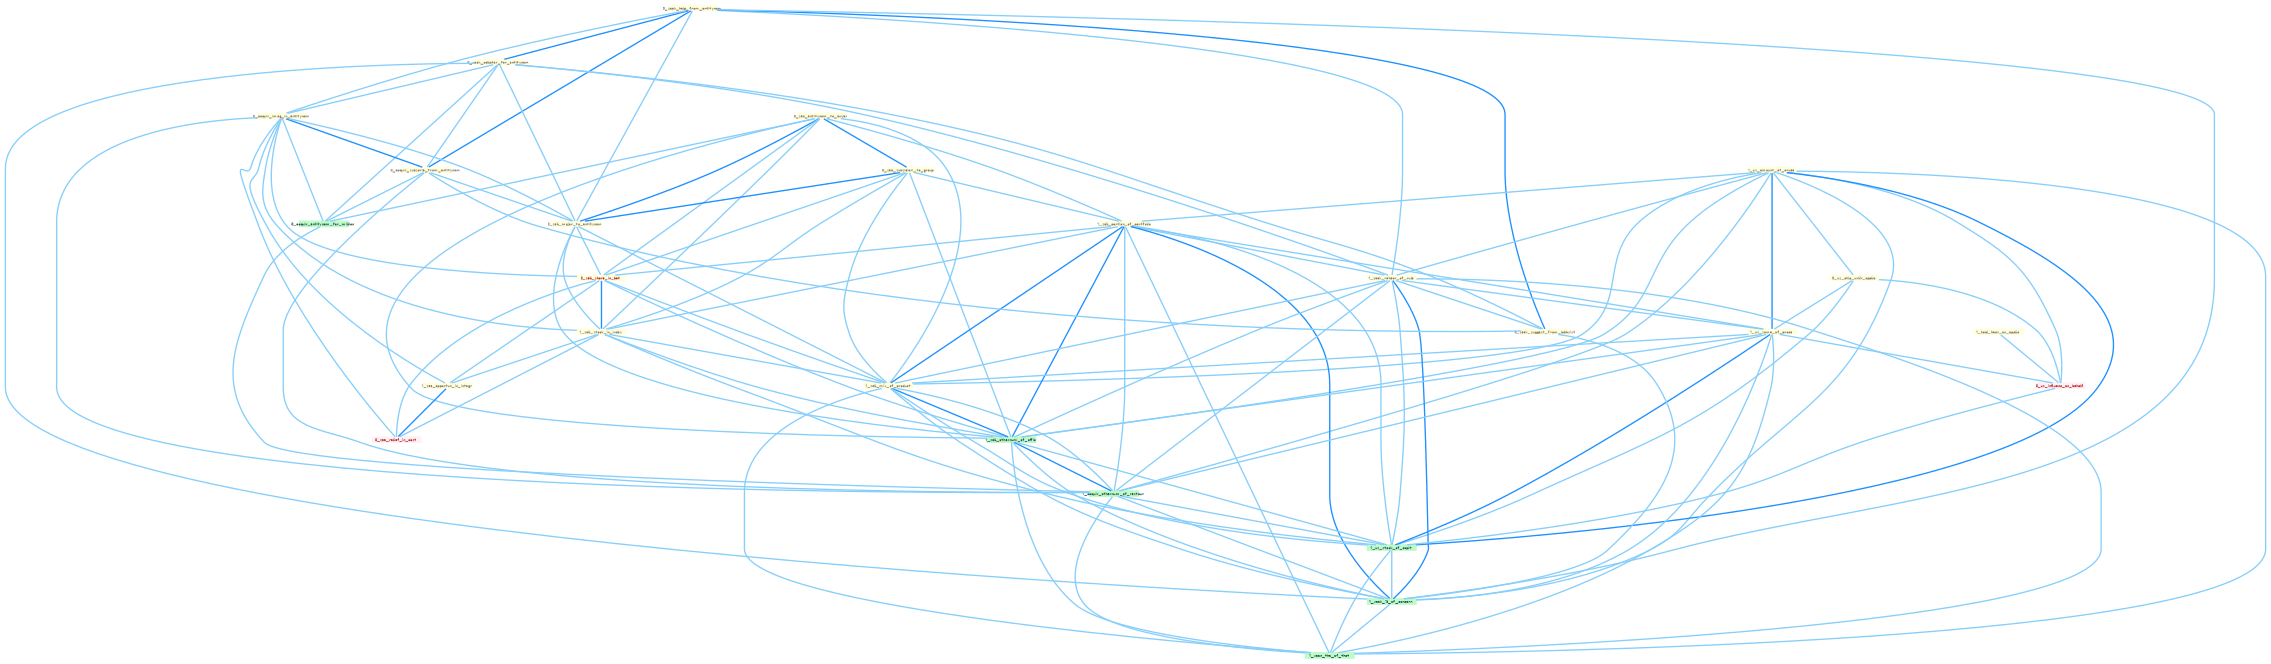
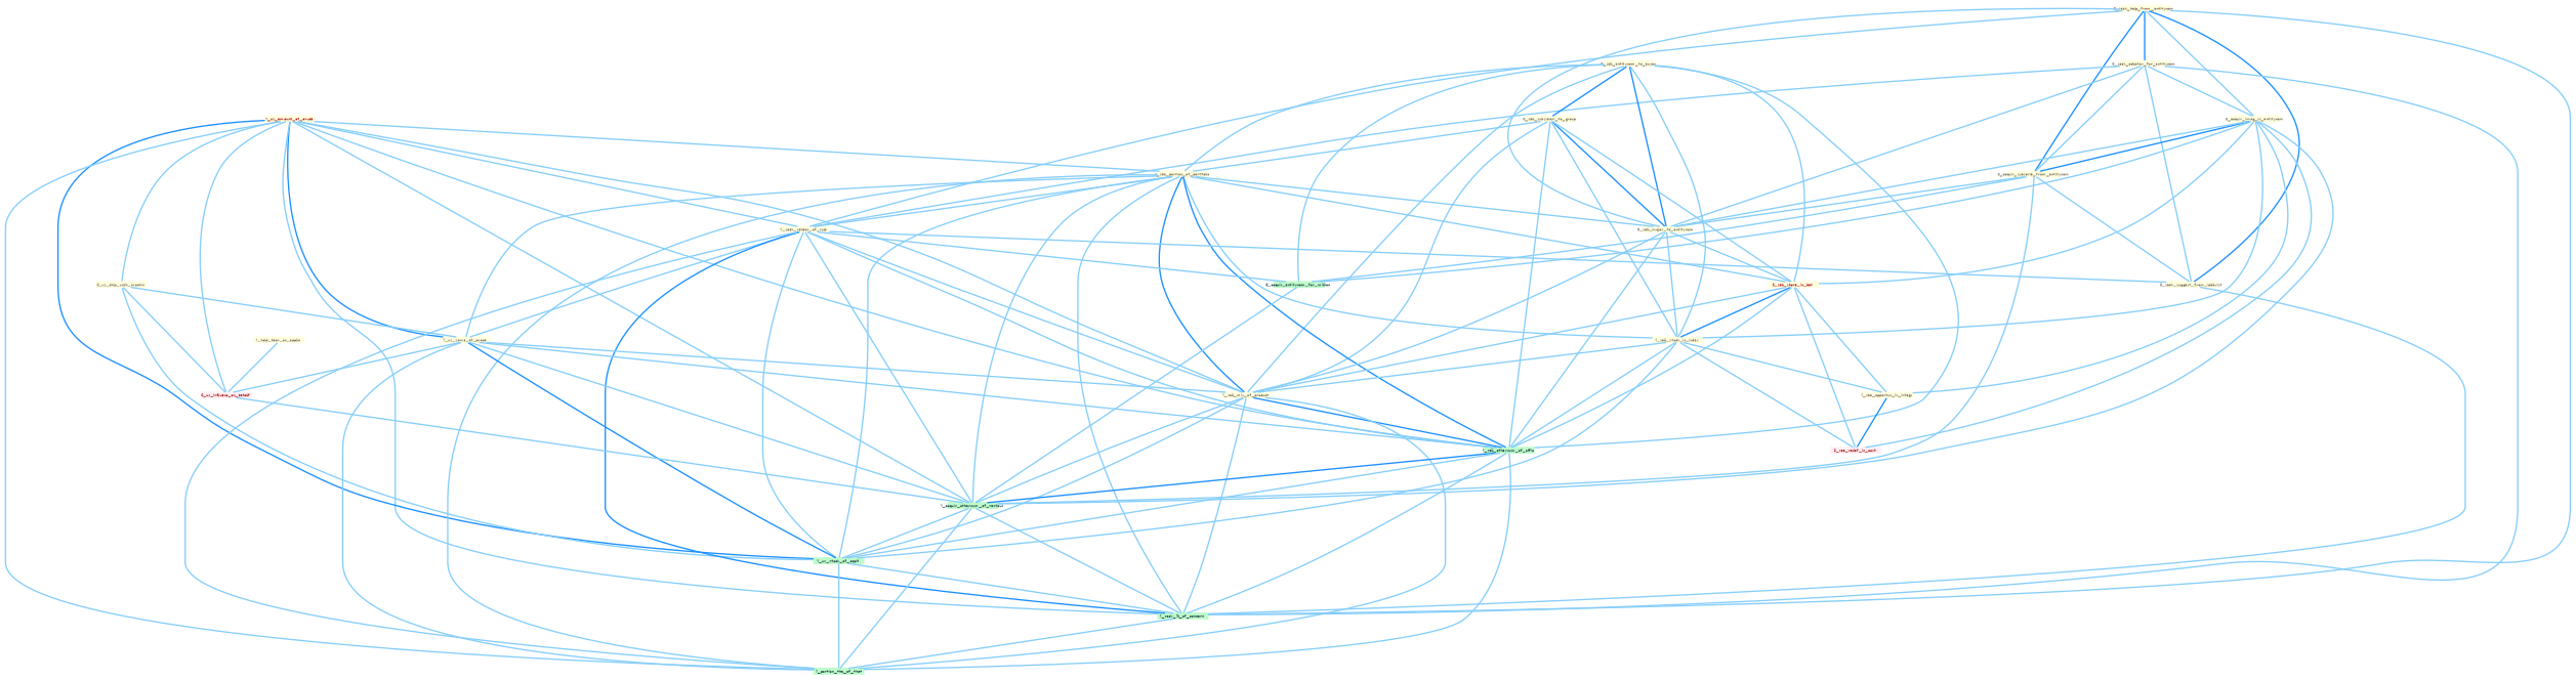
  graph {
    fontname="Patrick Hand"
    node [color="#ffffe0" fixedsize=true fontcolor="#8b7d6b" fontname="Patrick Hand" fontsize=4 shape=polygon style=filled]
    edge [color="#87cefa" fontname="Patrick Hand" w=1]
    "0_seek_help_from_entitynam " [height=.06 width=.5]
-   "1_us_amount_of_crude " [height=.06 width=.5]
+   "1_us_amount_of_crude " [fontcolor="#b22222" height=.06 width=.5]
    "0_seek_collater_for_entitynam " [height=.06 width=.5]
-   "0_us_chip_unlik_machin " [height=.06 width=.5 label="0_us_chip_unlik_applic"]
+   "0_us_chip_unlik_machin " [height=.06 width=.5]
    "0_acquir_imag_in_entitynam " [height=.06 width=.5]
    "0_sell_entitynam_to_buyer " [height=.06 width=.5]
    "0_sell_subsidiari_to_group " [height=.06 width=.5]
    "1_sell_portion_of_portfolio " [height=.06 width=.5]
    "1_seek_rehear_of_rule " [height=.06 width=.5]
    "0_acquir_subscrib_from_entitynam " [height=.06 width=.5]
    "0_sell_major_to_entitynam " [height=.06 width=.5]
    "0_sell_share_in_bet " [fontcolor="#b22222" height=.06 width=.5]
    "1_sell_stock_in_index " [height=.06 width=.5]
    "1_us_some_of_proce " [height=.06 width=.5]
    "0_seek_suggest_from_lobbyist " [height=.06 width=.5]
    "1_sell_mix_of_product " [height=.06 width=.5]
    "1_hold_hear_on_applic " [height=.06 width=.5]
    "1_see_opportun_in_integr " [height=.06 width=.5]
    "0_us_influenc_on_behalf " [color="#fff0f5" fontcolor="#b22222" height=.06 width=.5]
    "0_see_relief_in_cost " [color="#fff0f5" fontcolor="#b22222" height=.06 width=.5]
    "1_seek_%_of_concern " [color="#BDFCC9" fontcolor="#2f4f4f" height=.06 width=.5]
    "1_sell_othernum_of_offic " [color="#BDFCC9" fontcolor="#2f4f4f" height=.06 width=.5]
    "1_acquir_othernum_of_restaur " [color="#BDFCC9" fontcolor="#2f4f4f" height=.06 width=.5]
    "1_us_stock_of_capit " [color="#BDFCC9" fontcolor="#2f4f4f" height=.06 width=.5]
-   "1_seen_the_of_that " [color="#BDFCC9" fontcolor="#2f4f4f" height=.06 width=.5]
+   "1_seen_the_of_that " [color="#BDFCC9" fontcolor="#2f4f4f" height=.06 width=.5 label="1_portion_the_of_that"]
    "0_acquir_entitynam_for_million " [color="#BDFCC9" fontcolor="#2f4f4f" height=.06 width=.5]
    subgraph sub_1 {
      "0_seek_help_from_entitynam "
      "1_us_amount_of_crude "
      "0_seek_collater_for_entitynam "
      "0_us_chip_unlik_machin "
      "0_acquir_imag_in_entitynam "
      "0_sell_entitynam_to_buyer "
      "0_sell_subsidiari_to_group "
      "1_sell_portion_of_portfolio "
      "1_seek_rehear_of_rule "
      "0_acquir_subscrib_from_entitynam "
      "0_sell_major_to_entitynam "
      "0_sell_share_in_bet "
      "1_sell_stock_in_index "
      "1_us_some_of_proce "
      "0_seek_suggest_from_lobbyist "
      "1_sell_mix_of_product "
      "1_hold_hear_on_applic "
      "1_see_opportun_in_integr "
    }
    subgraph sub_2 {
      "0_us_influenc_on_behalf "
      "0_see_relief_in_cost "
    }
    "0_seek_help_from_entitynam " -- "0_seek_collater_for_entitynam " [color="#1e90ff" w=2]
    "0_seek_help_from_entitynam " -- "0_acquir_imag_in_entitynam "
    "0_seek_help_from_entitynam " -- "1_seek_rehear_of_rule "
    "0_seek_help_from_entitynam " -- "0_acquir_subscrib_from_entitynam " [color="#1e90ff" w=2]
    "0_seek_help_from_entitynam " -- "0_sell_major_to_entitynam "
    "0_seek_help_from_entitynam " -- "0_seek_suggest_from_lobbyist " [color="#1e90ff" w=2]
    "0_seek_help_from_entitynam " -- "1_seek_%_of_concern "
    "1_us_amount_of_crude " -- "0_us_chip_unlik_machin "
    "1_us_amount_of_crude " -- "1_sell_portion_of_portfolio "
    "1_us_amount_of_crude " -- "1_seek_rehear_of_rule "
    "1_us_amount_of_crude " -- "1_us_some_of_proce " [color="#1e90ff" w=2]
    "1_us_amount_of_crude " -- "1_sell_mix_of_product "
    "1_us_amount_of_crude " -- "0_us_influenc_on_behalf "
    "1_us_amount_of_crude " -- "1_seek_%_of_concern "
    "1_us_amount_of_crude " -- "1_sell_othernum_of_offic "
    "1_us_amount_of_crude " -- "1_acquir_othernum_of_restaur "
    "1_us_amount_of_crude " -- "1_us_stock_of_capit " [color="#1e90ff" w=2]
    "1_us_amount_of_crude " -- "1_seen_the_of_that "
    "0_seek_collater_for_entitynam " -- "0_acquir_imag_in_entitynam "
    "0_seek_collater_for_entitynam " -- "1_seek_rehear_of_rule "
    "0_seek_collater_for_entitynam " -- "0_acquir_subscrib_from_entitynam "
    "0_seek_collater_for_entitynam " -- "0_sell_major_to_entitynam "
    "0_seek_collater_for_entitynam " -- "0_seek_suggest_from_lobbyist "
    "0_seek_collater_for_entitynam " -- "1_seek_%_of_concern "
-   "0_seek_collater_for_entitynam " -- "0_acquir_entitynam_for_million "
+   "1_seek_rehear_of_rule " -- "0_acquir_entitynam_for_million "
    "0_us_chip_unlik_machin " -- "1_us_some_of_proce "
    "0_us_chip_unlik_machin " -- "0_us_influenc_on_behalf "
    "0_us_chip_unlik_machin " -- "1_us_stock_of_capit "
    "0_acquir_imag_in_entitynam " -- "0_acquir_subscrib_from_entitynam " [color="#1e90ff" w=2]
    "0_acquir_imag_in_entitynam " -- "0_sell_major_to_entitynam "
    "0_acquir_imag_in_entitynam " -- "0_sell_share_in_bet "
    "0_acquir_imag_in_entitynam " -- "1_sell_stock_in_index "
    "0_acquir_imag_in_entitynam " -- "1_see_opportun_in_integr "
    "0_acquir_imag_in_entitynam " -- "0_see_relief_in_cost "
    "0_acquir_imag_in_entitynam " -- "1_acquir_othernum_of_restaur "
    "0_acquir_imag_in_entitynam " -- "0_acquir_entitynam_for_million "
    "0_sell_entitynam_to_buyer " -- "0_sell_subsidiari_to_group " [color="#1e90ff" w=2]
    "0_sell_entitynam_to_buyer " -- "1_sell_portion_of_portfolio "
    "0_sell_entitynam_to_buyer " -- "0_sell_major_to_entitynam " [color="#1e90ff" w=2]
    "0_sell_entitynam_to_buyer " -- "0_sell_share_in_bet "
    "0_sell_entitynam_to_buyer " -- "1_sell_stock_in_index "
    "0_sell_entitynam_to_buyer " -- "1_sell_mix_of_product "
    "0_sell_entitynam_to_buyer " -- "1_sell_othernum_of_offic "
    "0_sell_entitynam_to_buyer " -- "0_acquir_entitynam_for_million "
    "0_sell_subsidiari_to_group " -- "1_sell_portion_of_portfolio "
    "0_sell_subsidiari_to_group " -- "0_sell_major_to_entitynam " [color="#1e90ff" w=2]
    "0_sell_subsidiari_to_group " -- "0_sell_share_in_bet "
    "0_sell_subsidiari_to_group " -- "1_sell_stock_in_index "
    "0_sell_subsidiari_to_group " -- "1_sell_mix_of_product "
    "0_sell_subsidiari_to_group " -- "1_sell_othernum_of_offic "
    "1_sell_portion_of_portfolio " -- "1_seek_rehear_of_rule "
+   "1_sell_portion_of_portfolio " -- "0_sell_major_to_entitynam "
    "1_sell_portion_of_portfolio " -- "0_sell_share_in_bet "
    "1_sell_portion_of_portfolio " -- "1_sell_stock_in_index "
    "1_sell_portion_of_portfolio " -- "1_us_some_of_proce "
    "1_sell_portion_of_portfolio " -- "1_sell_mix_of_product " [color="#1e90ff" w=2]
-   "1_sell_portion_of_portfolio " -- "1_seek_%_of_concern " [color="#1e90ff"]
+   "1_sell_portion_of_portfolio " -- "1_seek_%_of_concern "
    "1_sell_portion_of_portfolio " -- "1_sell_othernum_of_offic " [color="#1e90ff" w=2]
    "1_sell_portion_of_portfolio " -- "1_acquir_othernum_of_restaur "
    "1_sell_portion_of_portfolio " -- "1_us_stock_of_capit "
    "1_sell_portion_of_portfolio " -- "1_seen_the_of_that "
    "1_seek_rehear_of_rule " -- "1_us_some_of_proce "
    "1_seek_rehear_of_rule " -- "0_seek_suggest_from_lobbyist "
    "1_seek_rehear_of_rule " -- "1_sell_mix_of_product "
    "1_seek_rehear_of_rule " -- "1_seek_%_of_concern " [color="#1e90ff" w=2]
    "1_seek_rehear_of_rule " -- "1_sell_othernum_of_offic "
    "1_seek_rehear_of_rule " -- "1_acquir_othernum_of_restaur "
    "1_seek_rehear_of_rule " -- "1_us_stock_of_capit "
    "1_seek_rehear_of_rule " -- "1_seen_the_of_that "
    "0_acquir_subscrib_from_entitynam " -- "0_sell_major_to_entitynam "
    "0_acquir_subscrib_from_entitynam " -- "0_seek_suggest_from_lobbyist "
    "0_acquir_subscrib_from_entitynam " -- "1_acquir_othernum_of_restaur "
    "0_acquir_subscrib_from_entitynam " -- "0_acquir_entitynam_for_million "
    "0_sell_major_to_entitynam " -- "0_sell_share_in_bet "
    "0_sell_major_to_entitynam " -- "1_sell_stock_in_index "
    "0_sell_major_to_entitynam " -- "1_sell_mix_of_product "
    "0_sell_major_to_entitynam " -- "1_sell_othernum_of_offic "
    "0_sell_share_in_bet " -- "1_sell_stock_in_index " [color="#1e90ff" w=2]
    "0_sell_share_in_bet " -- "1_sell_mix_of_product "
    "0_sell_share_in_bet " -- "1_see_opportun_in_integr "
    "0_sell_share_in_bet " -- "0_see_relief_in_cost "
    "0_sell_share_in_bet " -- "1_sell_othernum_of_offic "
    "1_sell_stock_in_index " -- "1_sell_mix_of_product "
    "1_sell_stock_in_index " -- "1_see_opportun_in_integr "
    "1_sell_stock_in_index " -- "0_see_relief_in_cost "
    "1_sell_stock_in_index " -- "1_sell_othernum_of_offic "
    "1_sell_stock_in_index " -- "1_us_stock_of_capit "
    "1_us_some_of_proce " -- "1_sell_mix_of_product "
    "1_us_some_of_proce " -- "0_us_influenc_on_behalf "
-   "1_us_some_of_proce " -- "1_seek_%_of_concern "
    "1_us_some_of_proce " -- "1_sell_othernum_of_offic "
    "1_us_some_of_proce " -- "1_acquir_othernum_of_restaur "
    "1_us_some_of_proce " -- "1_us_stock_of_capit " [color="#1e90ff" w=2]
    "1_us_some_of_proce " -- "1_seen_the_of_that "
    "0_seek_suggest_from_lobbyist " -- "1_seek_%_of_concern "
    "1_sell_mix_of_product " -- "1_seek_%_of_concern "
    "1_sell_mix_of_product " -- "1_sell_othernum_of_offic " [color="#1e90ff" w=2]
    "1_sell_mix_of_product " -- "1_acquir_othernum_of_restaur "
    "1_sell_mix_of_product " -- "1_us_stock_of_capit "
    "1_sell_mix_of_product " -- "1_seen_the_of_that "
    "1_hold_hear_on_applic " -- "0_us_influenc_on_behalf "
    "1_see_opportun_in_integr " -- "0_see_relief_in_cost " [color="#1e90ff" w=2]
-   "0_us_influenc_on_behalf " -- "1_us_stock_of_capit "
+   "0_us_influenc_on_behalf " -- "1_acquir_othernum_of_restaur "
    "1_seek_%_of_concern " -- "1_seen_the_of_that "
    "1_sell_othernum_of_offic " -- "1_seek_%_of_concern "
    "1_sell_othernum_of_offic " -- "1_acquir_othernum_of_restaur " [color="#1e90ff" w=2]
    "1_sell_othernum_of_offic " -- "1_us_stock_of_capit "
    "1_sell_othernum_of_offic " -- "1_seen_the_of_that "
    "1_acquir_othernum_of_restaur " -- "1_seek_%_of_concern "
    "1_acquir_othernum_of_restaur " -- "1_us_stock_of_capit "
    "1_acquir_othernum_of_restaur " -- "1_seen_the_of_that "
    "1_us_stock_of_capit " -- "1_seek_%_of_concern "
    "1_us_stock_of_capit " -- "1_seen_the_of_that "
    "0_acquir_entitynam_for_million " -- "1_acquir_othernum_of_restaur "
  }
